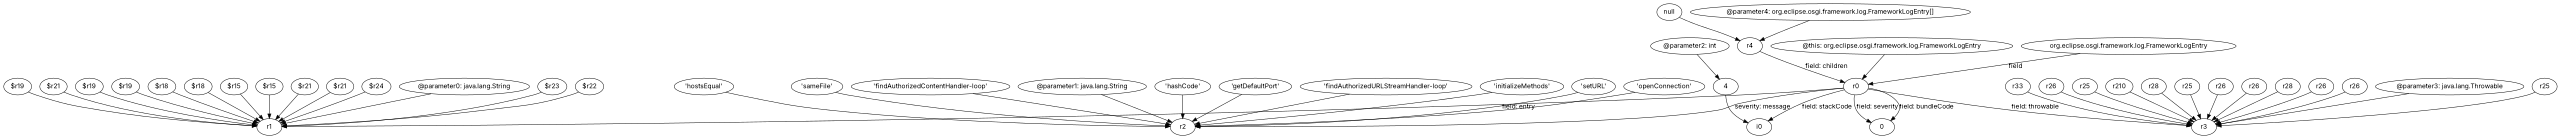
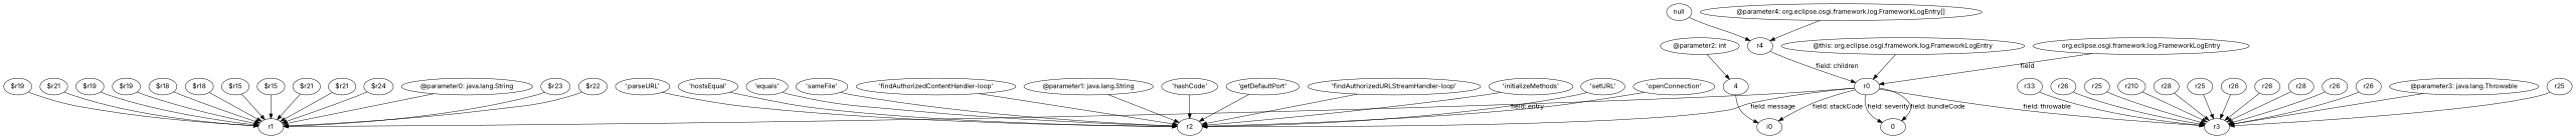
  digraph {
    fontname=Inter
    node [fontname=Inter]
    edge [fontname=Inter]
    n1 [label=r210]
    n2 [label=r3]
    n3 [label="$r23"]
    n4 [label=r1]
    n5 [label="'findAuthorizedURLStreamHandler-loop'"]
    n6 [label=r2]
    n7 [label=r28]
    n8 [label=r25]
    n9 [label=r26]
    n10 [label=r26]
    n11 [label="$r22"]
    n12 [label=r0]
    n13 [label=0]
    n14 [label=i0]
    n15 [label=r4]
    n16 [label=r28]
    n17 [label=r26]
    n18 [label=r26]
    n19 [label="$r19"]
    n20 [label="$r21"]
    n21 [label=4]
    n22 [label="'initializeMethods'"]
    n23 [label="'setURL'"]
    n24 [label="$r19"]
    n25 [label="$r19"]
    n26 [label="'openConnection'"]
    n27 [label="$r18"]
    n28 [label="@parameter3: java.lang.Throwable"]
    n29 [label=null]
    n30 [label=r25]
+   n31 [label="'parseURL'"]
    n32 [label="'hostsEqual'"]
+   n33 [label="'equals'"]
    n34 [label="$r18"]
    n35 [label="@parameter4: org.eclipse.osgi.framework.log.FrameworkLogEntry[]"]
    n36 [label="$r15"]
    n37 [label="$r15"]
    n38 [label="@this: org.eclipse.osgi.framework.log.FrameworkLogEntry"]
    n39 [label="'sameFile'"]
    n40 [label="$r21"]
    n41 [label="$r21"]
    n42 [label="org.eclipse.osgi.framework.log.FrameworkLogEntry"]
    n43 [label="'findAuthorizedContentHandler-loop'"]
    n44 [label="$r24"]
    n45 [label=r33]
    n46 [label=r26]
    n47 [label="@parameter0: java.lang.String"]
    n48 [label="@parameter2: int"]
    n49 [label="@parameter1: java.lang.String"]
    n50 [label="'hashCode'"]
    n51 [label=r25]
    n52 [label="'getDefaultPort'"]
    n1 -> n2
    n3 -> n4
    n5 -> n6
    n7 -> n2
    n8 -> n2
    n9 -> n2
    n10 -> n2
    n11 -> n4
    n12 -> n2 [label="field: throwable"]
    n12 -> n4 [label="field: entry"]
-   n12 -> n6 [label="severity: message"]
+   n12 -> n6 [label="field: message"]
    n12 -> n13 [label="field: severity"]
    n12 -> n13 [label="field: bundleCode"]
    n12 -> n14 [label="field: stackCode"]
    n15 -> n12 [label="field: children"]
    n16 -> n2
    n17 -> n2
    n18 -> n2
    n19 -> n4
    n20 -> n4
    n21 -> n14
    n22 -> n6
    n23 -> n6
    n24 -> n4
    n25 -> n4
    n26 -> n6
    n27 -> n4
    n28 -> n2
    n29 -> n15
    n30 -> n2
+   n31 -> n6
    n32 -> n6
+   n33 -> n6
    n34 -> n4
    n35 -> n15
    n36 -> n4
    n37 -> n4
    n38 -> n12
    n39 -> n6
    n40 -> n4
    n41 -> n4
    n42 -> n12 [label=field]
    n43 -> n6
    n44 -> n4
    n45 -> n2
    n46 -> n2
    n47 -> n4
    n48 -> n21
    n49 -> n6
    n50 -> n6
    n51 -> n2
    n52 -> n6
  }
